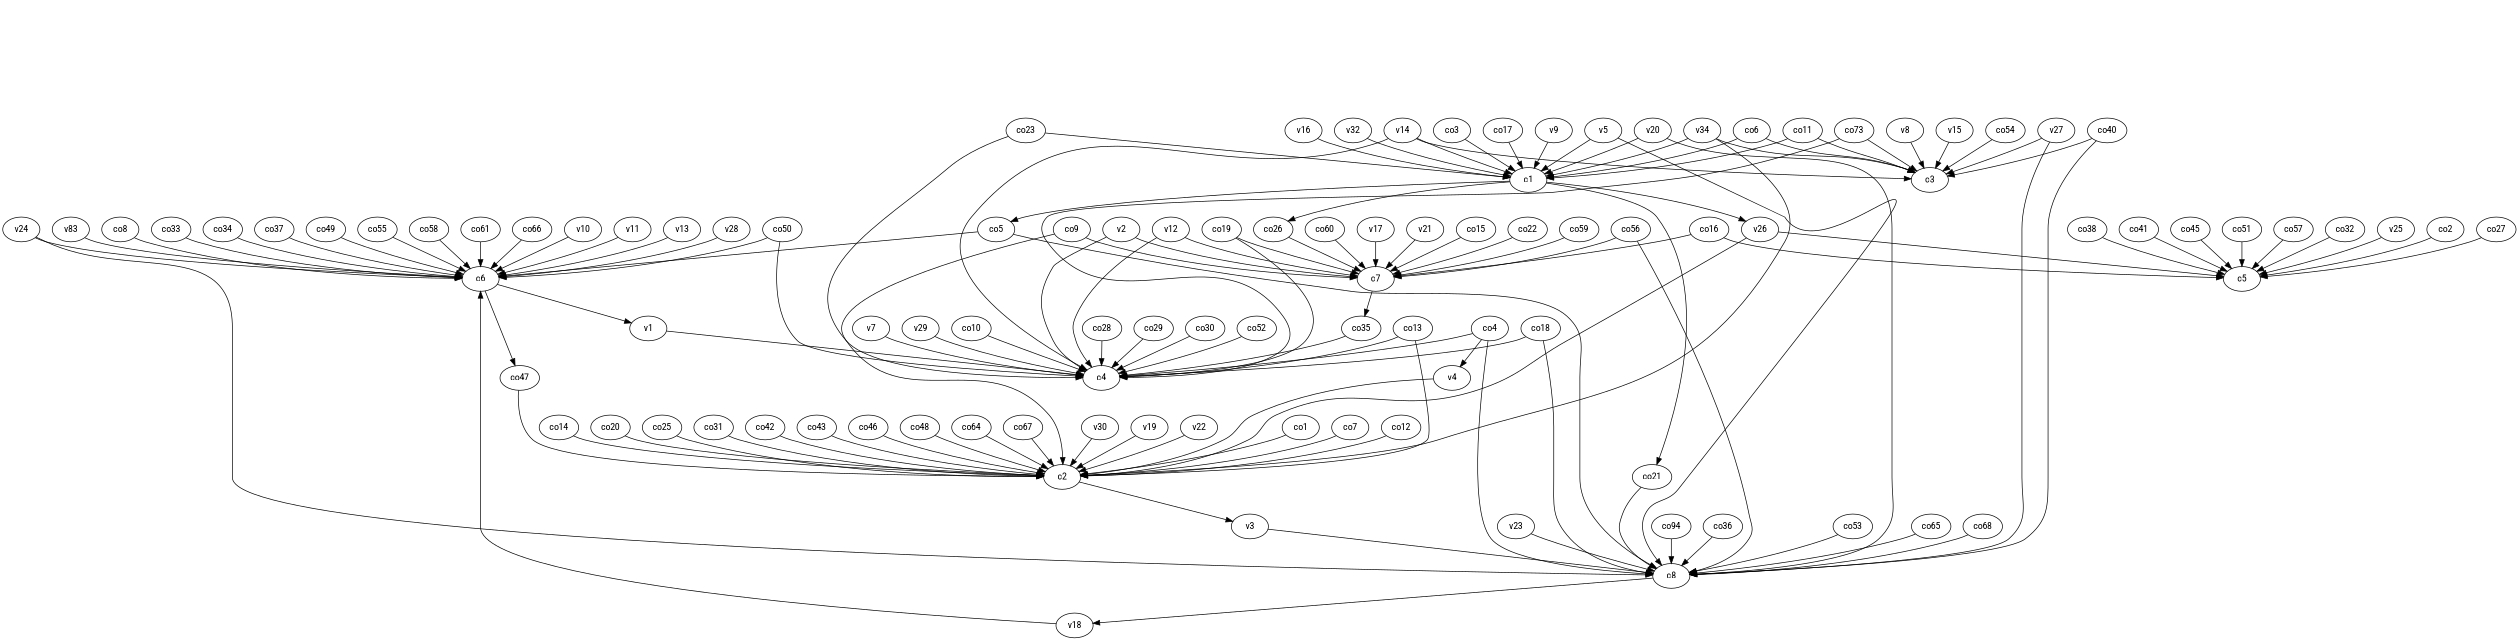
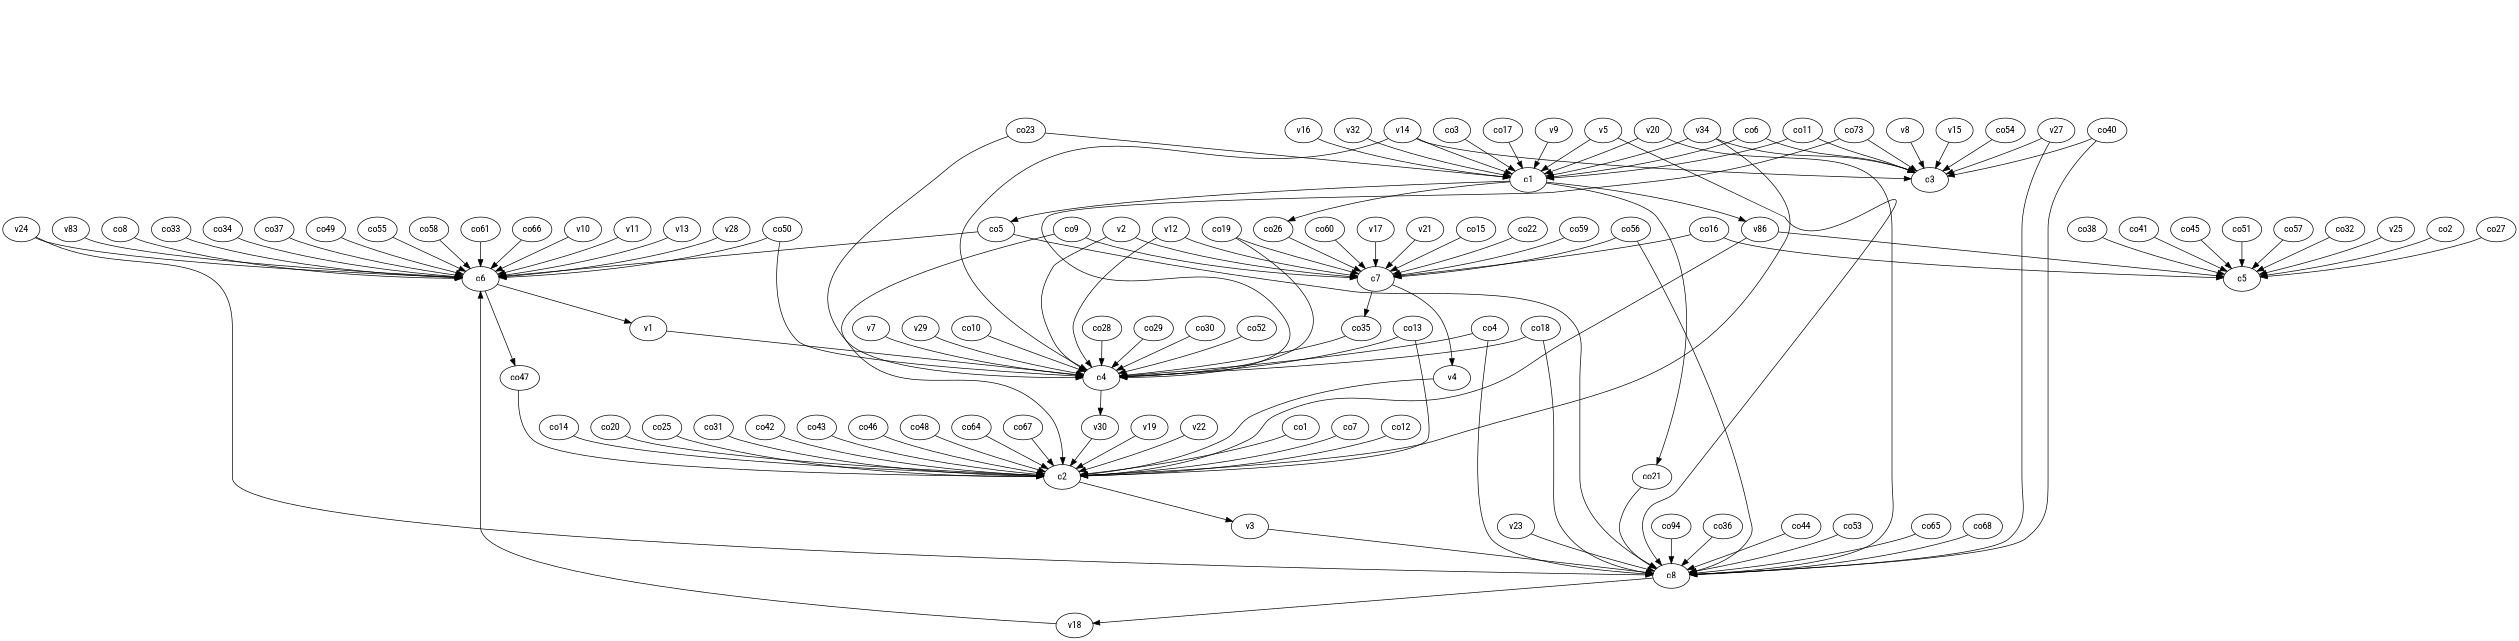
  strict digraph {
    fontname="Roboto Condensed"
    node [fontname="Roboto Condensed"]
    edge [fontname="Roboto Condensed" weight=1]
    c1
    co5
    co21
    co26
-   v26
+   v26 [label=v86]
    c6
    c8
    c7
    co32
    c5
    c2
    v3
    c4
    v30
    v1
    co47
    v4
    co35
    v18
    v2
    v5
    v7
    v8
    c3
    v9
    v10
    v11
    v12
    v13
    v14
    v15
    v16
    v17
    v19
    v20
    v21
    v22
    v23
    v24
    v25
    v27
    v28
    v29
    v32
    n45 [label=v83]
    v34
    co1
    co2
    co3
    co4
    co6
    co7
    co8
    co9
    co10
    co11
    co12
    co13
    co14
    co15
    co16
    co17
    co18
    co19
    co20
    co22
    co23
    n68 [label=co94]
    co25
    co27
    co28
    co29
    co30
    co31
    co33
    co34
    co36
    co37
    co38
    co40
    co41
    co42
    co43
+   co44
    co45
    co46
    co48
    co49
    co50
    co51
    co52
    co53
    co54
    co55
    co56
    co57
    co58
    co59
    co60
    co61
    n101 [label=co73]
    co64
    co65
    co66
    co67
    co68
    c1 -> co5
    c1 -> co21
    c1 -> co26
    c1 -> v26
    co5 -> c6
    co5 -> c8
    co21 -> c8
    co26 -> c7
    v26 -> c5
    v26 -> c2
    c6 -> v1
    c6 -> co47
    c8 -> v18
-   co4 -> v4
+   c7 -> v4
    c7 -> co35
    co32 -> c5
    c2 -> v3
    v3 -> c8
+   c4 -> v30
    v30 -> c2
    v1 -> c4
    co47 -> c2
    v4 -> c2
    co35 -> c4
    v18 -> c6
    v2 -> c7
    v2 -> c4
    v5 -> c1
    v5 -> c8
    v7 -> c4
    v8 -> c3
    v9 -> c1
    v10 -> c6
    v11 -> c6
    v12 -> c7
    v12 -> c4
    v13 -> c6
    v14 -> c1
    v14 -> c4
    v14 -> c3
    v15 -> c3
    v16 -> c1
    v17 -> c7
    v19 -> c2
    v20 -> c1
    v20 -> c8
    v21 -> c7
    v22 -> c2
    v23 -> c8
    v24 -> c6
    v24 -> c8
    v25 -> c5
    v27 -> c8
    v27 -> c3
    v28 -> c6
    v29 -> c4
    v32 -> c1
    n45 -> c6
    v34 -> c1
    v34 -> c2
    v34 -> c3
    co1 -> c2
    co2 -> c5
    co3 -> c1
    co4 -> c8
    co4 -> c4
    co6 -> c1
    co6 -> c3
    co7 -> c2
    co8 -> c6
    co9 -> c7
    co9 -> c2
    co10 -> c4
    co11 -> c1
    co11 -> c3
    co12 -> c2
    co13 -> c2
    co13 -> c4
    co14 -> c2
    co15 -> c7
    co16 -> c7
    co16 -> c5
    co17 -> c1
    co18 -> c8
    co18 -> c4
    co19 -> c7
    co19 -> c4
    co20 -> c2
    co22 -> c7
    co23 -> c1
    co23 -> c4
    n68 -> c8
    co25 -> c2
    co27 -> c5
    co28 -> c4
    co29 -> c4
    co30 -> c4
    co31 -> c2
    co33 -> c6
    co34 -> c6
    co36 -> c8
    co37 -> c6
    co38 -> c5
    co40 -> c8
    co40 -> c3
    co41 -> c5
    co42 -> c2
    co43 -> c2
+   co44 -> c8
    co45 -> c5
    co46 -> c2
    co48 -> c2
    co49 -> c6
    co50 -> c6
    co50 -> c4
    co51 -> c5
    co52 -> c4
    co53 -> c8
    co54 -> c3
    co55 -> c6
    co56 -> c8
    co56 -> c7
    co57 -> c5
    co58 -> c6
    co59 -> c7
    co60 -> c7
    co61 -> c6
    n101 -> c4
    n101 -> c3
    co64 -> c2
    co65 -> c8
    co66 -> c6
    co67 -> c2
    co68 -> c8
  }
